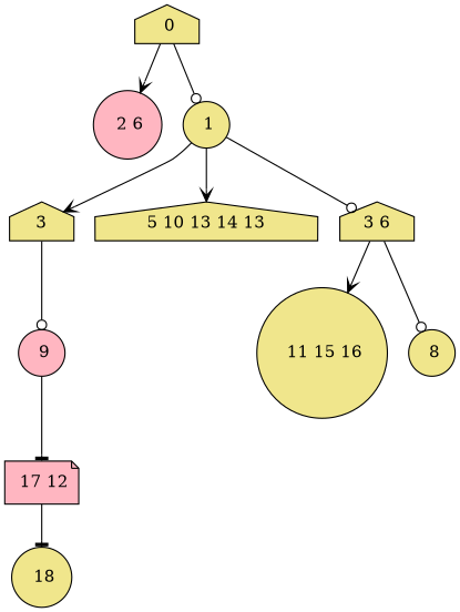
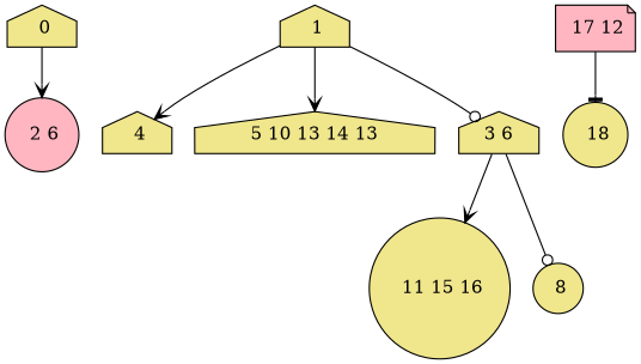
  digraph {
    node [fillcolor=khaki shape=circle style=filled]
    edge [arrowhead=vee]
    " 2 6" [fillcolor=lightpink]
    " 0" [shape=house]
-   " 1"
-   " 4" [shape=house label=3]
+   " 1" [shape=house]
+   " 4" [shape=house]
    n5 [label="5 10 13 14 13" shape=house]
    n6 [label="3 6" shape=house]
-   " 9" [fillcolor=lightpink]
    " 11 15 16"
    " 8"
    " 17 12" [fillcolor=lightpink shape=note]
    " 18"
    " 0" -> " 2 6"
-   " 0" -> " 1" [arrowhead=odot]
    " 1" -> " 4"
    " 1" -> n5
    " 1" -> n6 [arrowhead=odot]
-   " 4" -> " 9" [arrowhead=odot]
    n6 -> " 11 15 16"
    n6 -> " 8" [arrowhead=odot]
-   " 9" -> " 17 12" [arrowhead=tee]
    " 17 12" -> " 18" [arrowhead=tee]
  }
